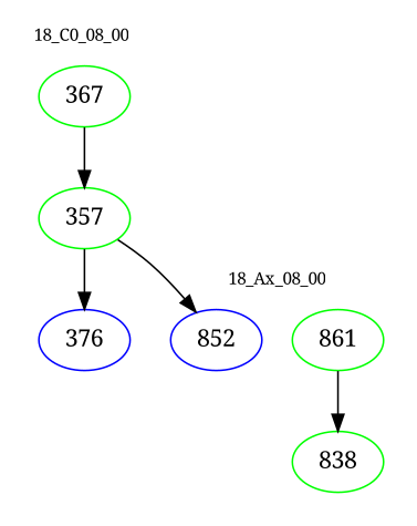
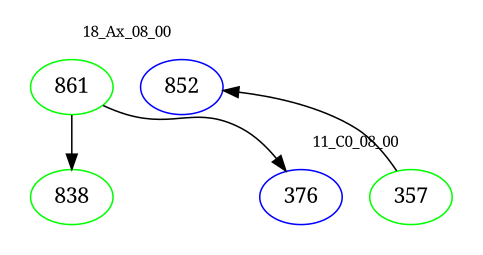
  digraph {
    fontname="Noto Serif"
    node [color=green fontname="Noto Serif"]
    edge [color=black fontname="Noto Serif"]
    n1 [label=861]
    n2 [label=838]
    n3 [color=blue label=852]
-   n4 [label=367]
    n5 [label=357]
    n6 [color=blue label=376]
    subgraph cluster_1 {
      color=white
      fontsize=10
      label="18_Ax_08_00"
      n1
      n2
      n3
    }
    subgraph cluster_2 {
      color=white
      fontsize=10
-     label="18_C0_08_00"
-     n4
+     label="11_C0_08_00"
      n5
      n6
    }
    n1 -> n2
-   n4 -> n5
    n5 -> n3
-   n5 -> n6
+   n1 -> n6
  }
